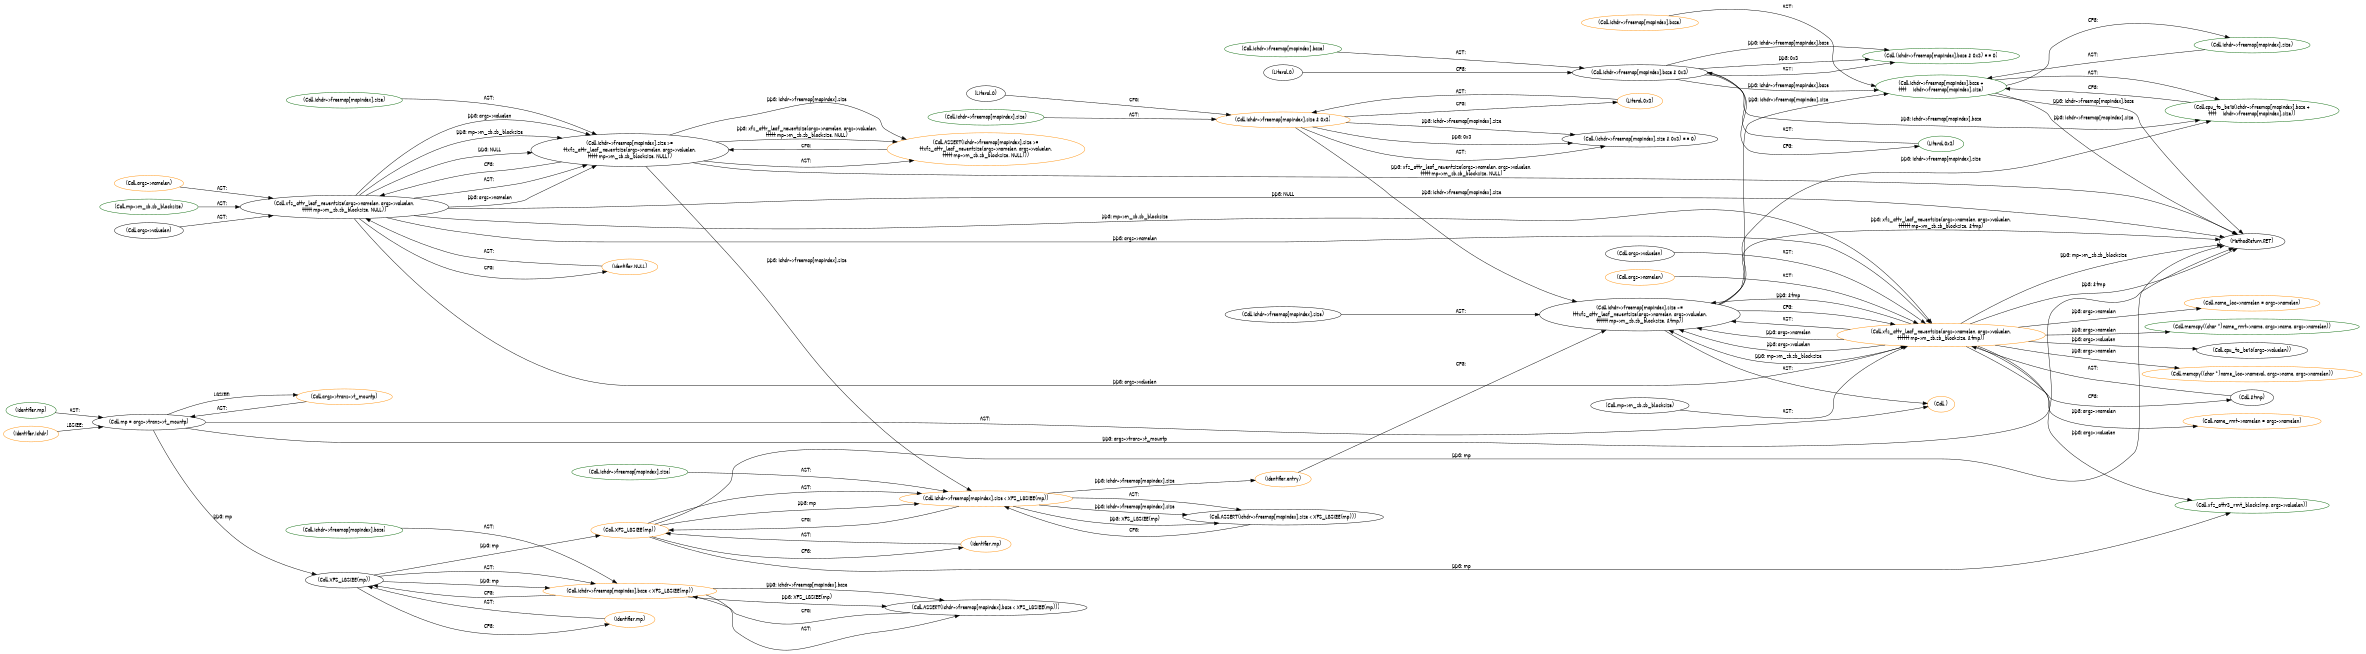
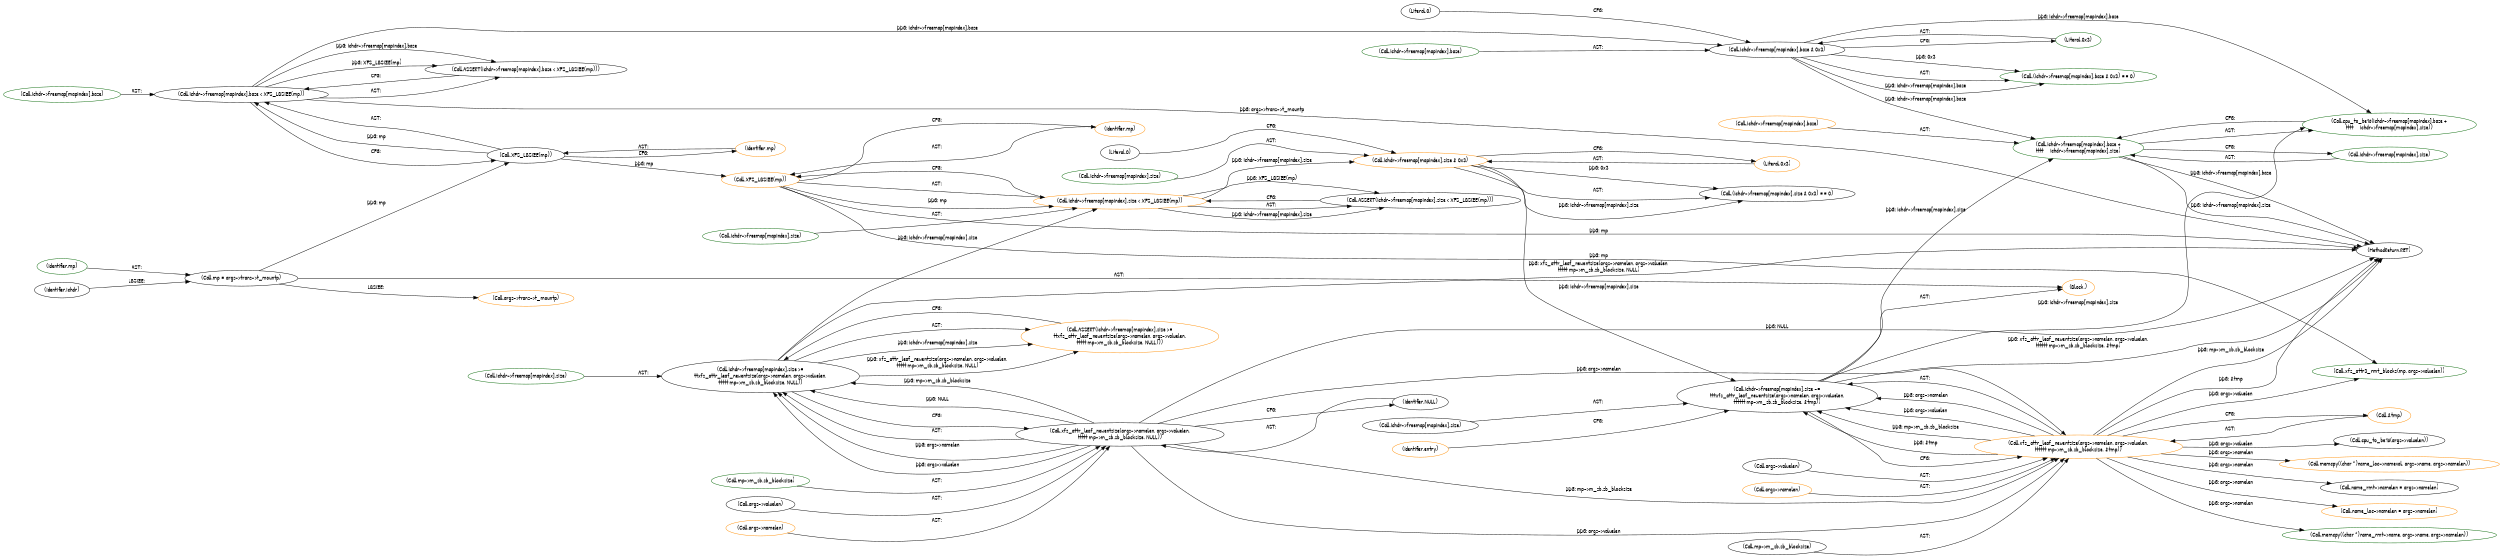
  digraph {
    fontname="Patrick Hand"
    rankdir=LR
    node [color=black fontname="Patrick Hand"]
    edge [fontname="Patrick Hand"]
    n1 [color=darkgreen label="(Call,ichdr->freemap[mapindex].base +\n\t\t\t\t     ichdr->freemap[mapindex].size)"]
    n2 [color=darkgreen label="(Call,ichdr->freemap[mapindex].size)"]
    n3 [color=darkgreen label="(Call,cpu_to_be16(ichdr->freemap[mapindex].base +\n\t\t\t\t     ichdr->freemap[mapindex].size))"]
    n4 [label="(MethodReturn,RET)"]
    n5 [label="(Call,ichdr->freemap[mapindex].base & 0x3)"]
    n6 [color=darkgreen label="(Literal,0x3)"]
    n7 [color=darkgreen label="(Call,(ichdr->freemap[mapindex].base & 0x3) == 0)"]
-   n8 [color=darkorange label="(Call,ichdr->freemap[mapindex].base < XFS_LBSIZE(mp))"]
+   n8 [label="(Call,ichdr->freemap[mapindex].base < XFS_LBSIZE(mp))"]
    n9 [label="(Call,XFS_LBSIZE(mp))"]
    n10 [label="(Call,ASSERT(ichdr->freemap[mapindex].base < XFS_LBSIZE(mp)))"]
    n11 [color=darkorange label="(Call,XFS_LBSIZE(mp))"]
    n12 [color=darkorange label="(Identifier,mp)"]
    n13 [color=darkgreen label="(Call,xfs_attr3_rmt_blocks(mp, args->valuelen))"]
    n14 [color=darkorange label="(Call,ichdr->freemap[mapindex].size < XFS_LBSIZE(mp))"]
    n15 [color=darkorange label="(Identifier,mp)"]
    n16 [label="(Call,mp = args->trans->t_mountp)"]
    n17 [color=darkorange label="(Call,args->trans->t_mountp)"]
-   n18 [color=darkorange label="(Call,)"]
+   n18 [color=darkorange label="(Block,)"]
    n19 [label="(Call,ichdr->freemap[mapindex].size -=\n\t\t\txfs_attr_leaf_newentsize(args->namelen, args->valuelen,\n\t\t\t\t\t\t mp->m_sb.sb_blocksize, &tmp))"]
    n20 [color=darkorange label="(Call,xfs_attr_leaf_newentsize(args->namelen, args->valuelen,\n\t\t\t\t\t\t mp->m_sb.sb_blocksize, &tmp))"]
-   n21 [label="(Call,&tmp)"]
-   n22 [color=darkorange label="(Call,name_rmt->namelen = args->namelen)"]
+   n21 [color=darkorange label="(Call,&tmp)"]
+   n22 [label="(Call,name_rmt->namelen = args->namelen)"]
    n23 [color=darkorange label="(Call,name_loc->namelen = args->namelen)"]
    n24 [color=darkgreen label="(Call,memcpy((char *)name_rmt->name, args->name, args->namelen))"]
    n25 [label="(Call,cpu_to_be16(args->valuelen))"]
    n26 [color=darkorange label="(Call,memcpy((char *)name_loc->nameval, args->name, args->namelen))"]
    n27 [label="(Call,xfs_attr_leaf_newentsize(args->namelen, args->valuelen,\n\t\t\t\t\t mp->m_sb.sb_blocksize, NULL))"]
    n28 [label="(Call,ichdr->freemap[mapindex].size >=\n\t\txfs_attr_leaf_newentsize(args->namelen, args->valuelen,\n\t\t\t\t\t mp->m_sb.sb_blocksize, NULL))"]
-   n29 [color=darkorange label="(Identifier,NULL)"]
+   n29 [label="(Identifier,NULL)"]
    n30 [color=darkorange label="(Call,ASSERT(ichdr->freemap[mapindex].size >=\n\t\txfs_attr_leaf_newentsize(args->namelen, args->valuelen,\n\t\t\t\t\t mp->m_sb.sb_blocksize, NULL)))"]
    n31 [color=darkorange label="(Call,ichdr->freemap[mapindex].size & 0x3)"]
    n32 [color=darkorange label="(Literal,0x3)"]
    n33 [label="(Call,(ichdr->freemap[mapindex].size & 0x3) == 0)"]
    n34 [label="(Call,ASSERT(ichdr->freemap[mapindex].size < XFS_LBSIZE(mp)))"]
    n35 [color=darkgreen label="(Call,ichdr->freemap[mapindex].base)"]
    n36 [label="(Literal,0)"]
    n37 [label="(Call,args->valuelen)"]
    n38 [color=darkgreen label="(Identifier,mp)"]
    n39 [label="(Call,mp->m_sb.sb_blocksize)"]
    n40 [color=darkgreen label="(Call,ichdr->freemap[mapindex].size)"]
    n41 [color=darkorange label="(Call,ichdr->freemap[mapindex].base)"]
    n42 [color=darkorange label="(Identifier,entry)"]
    n43 [color=darkgreen label="(Call,ichdr->freemap[mapindex].size)"]
    n44 [color=darkorange label="(Call,args->namelen)"]
    n45 [label="(Call,ichdr->freemap[mapindex].size)"]
    n46 [label="(Call,args->valuelen)"]
    n47 [color=darkgreen label="(Call,ichdr->freemap[mapindex].size)"]
    n48 [color=darkorange label="(Call,args->namelen)"]
    n49 [label="(Literal,0)"]
    n50 [color=darkgreen label="(Call,mp->m_sb.sb_blocksize)"]
-   n51 [color=darkorange label="(Identifier,ichdr)"]
+   n51 [label="(Identifier,ichdr)"]
    n52 [color=darkgreen label="(Call,ichdr->freemap[mapindex].base)"]
    n1 -> n2 [label="CFG: "]
    n1 -> n3 [label="AST: "]
    n1 -> n4 [label="DDG: ichdr->freemap[mapindex].base"]
    n1 -> n4 [label="DDG: ichdr->freemap[mapindex].size"]
    n2 -> n1 [label="AST: "]
    n3 -> n1 [label="CFG: "]
    n5 -> n1 [label="DDG: ichdr->freemap[mapindex].base"]
    n5 -> n3 [label="DDG: ichdr->freemap[mapindex].base"]
    n5 -> n6 [label="CFG: "]
    n5 -> n7 [label="AST: "]
    n5 -> n7 [label="DDG: ichdr->freemap[mapindex].base"]
    n5 -> n7 [label="DDG: 0x3"]
    n6 -> n5 [label="AST: "]
+   n8 -> n5 [label="DDG: ichdr->freemap[mapindex].base"]
    n8 -> n9 [label="CFG: "]
    n8 -> n10 [label="AST: "]
    n8 -> n10 [label="DDG: ichdr->freemap[mapindex].base"]
    n8 -> n10 [label="DDG: XFS_LBSIZE(mp)"]
    n9 -> n8 [label="AST: "]
    n9 -> n8 [label="DDG: mp"]
    n9 -> n11 [label="DDG: mp"]
    n9 -> n12 [label="CFG: "]
    n10 -> n8 [label="CFG: "]
    n11 -> n4 [label="DDG: mp"]
    n11 -> n13 [label="DDG: mp"]
    n11 -> n14 [label="AST: "]
    n11 -> n14 [label="DDG: mp"]
    n11 -> n15 [label="CFG: "]
    n12 -> n9 [label="AST: "]
    n14 -> n11 [label="CFG: "]
-   n14 -> n42 [label="DDG: ichdr->freemap[mapindex].size"]
+   n14 -> n31 [label="DDG: ichdr->freemap[mapindex].size"]
    n14 -> n34 [label="AST: "]
    n14 -> n34 [label="DDG: ichdr->freemap[mapindex].size"]
    n14 -> n34 [label="DDG: XFS_LBSIZE(mp)"]
    n15 -> n11 [label="AST: "]
-   n16 -> n4 [label="DDG: args->trans->t_mountp"]
+   n8 -> n4 [label="DDG: args->trans->t_mountp"]
    n16 -> n9 [label="DDG: mp"]
    n16 -> n17 [label="LBSIZE: "]
    n16 -> n18 [label="AST: "]
-   n17 -> n16 [label="AST: "]
    n19 -> n1 [label="DDG: ichdr->freemap[mapindex].size"]
    n19 -> n3 [label="DDG: ichdr->freemap[mapindex].size"]
    n19 -> n4 [label="DDG: xfs_attr_leaf_newentsize(args->namelen, args->valuelen,\n\t\t\t\t\t\t mp->m_sb.sb_blocksize, &tmp)"]
    n19 -> n18 [label="AST: "]
    n19 -> n20 [label="CFG: "]
    n20 -> n4 [label="DDG: mp->m_sb.sb_blocksize"]
    n20 -> n4 [label="DDG: &tmp"]
    n20 -> n13 [label="DDG: args->valuelen"]
    n20 -> n19 [label="AST: "]
    n20 -> n19 [label="DDG: args->namelen"]
    n20 -> n19 [label="DDG: args->valuelen"]
    n20 -> n19 [label="DDG: mp->m_sb.sb_blocksize"]
    n20 -> n19 [label="DDG: &tmp"]
    n20 -> n21 [label="CFG: "]
    n20 -> n22 [label="DDG: args->namelen"]
    n20 -> n23 [label="DDG: args->namelen"]
    n20 -> n24 [label="DDG: args->namelen"]
    n20 -> n25 [label="DDG: args->valuelen"]
    n20 -> n26 [label="DDG: args->namelen"]
    n21 -> n20 [label="AST: "]
    n27 -> n4 [label="DDG: NULL"]
    n27 -> n20 [label="DDG: args->namelen"]
    n27 -> n20 [label="DDG: args->valuelen"]
    n27 -> n20 [label="DDG: mp->m_sb.sb_blocksize"]
    n27 -> n28 [label="AST: "]
    n27 -> n28 [label="DDG: args->namelen"]
    n27 -> n28 [label="DDG: args->valuelen"]
    n27 -> n28 [label="DDG: mp->m_sb.sb_blocksize"]
    n27 -> n28 [label="DDG: NULL"]
    n27 -> n29 [label="CFG: "]
    n28 -> n4 [label="DDG: xfs_attr_leaf_newentsize(args->namelen, args->valuelen,\n\t\t\t\t\t mp->m_sb.sb_blocksize, NULL)"]
    n28 -> n14 [label="DDG: ichdr->freemap[mapindex].size"]
    n28 -> n27 [label="CFG: "]
    n28 -> n30 [label="AST: "]
    n28 -> n30 [label="DDG: ichdr->freemap[mapindex].size"]
    n28 -> n30 [label="DDG: xfs_attr_leaf_newentsize(args->namelen, args->valuelen,\n\t\t\t\t\t mp->m_sb.sb_blocksize, NULL)"]
    n29 -> n27 [label="AST: "]
    n30 -> n28 [label="CFG: "]
    n31 -> n19 [label="DDG: ichdr->freemap[mapindex].size"]
    n31 -> n32 [label="CFG: "]
    n31 -> n33 [label="AST: "]
    n31 -> n33 [label="DDG: ichdr->freemap[mapindex].size"]
    n31 -> n33 [label="DDG: 0x3"]
    n32 -> n31 [label="AST: "]
    n34 -> n14 [label="CFG: "]
    n35 -> n8 [label="AST: "]
    n36 -> n31 [label="CFG: "]
    n37 -> n27 [label="AST: "]
    n38 -> n16 [label="AST: "]
    n39 -> n20 [label="AST: "]
    n40 -> n14 [label="AST: "]
    n41 -> n1 [label="AST: "]
    n42 -> n19 [label="CFG: "]
    n43 -> n31 [label="AST: "]
    n44 -> n27 [label="AST: "]
    n45 -> n19 [label="AST: "]
    n46 -> n20 [label="AST: "]
    n47 -> n28 [label="AST: "]
    n48 -> n20 [label="AST: "]
    n49 -> n5 [label="CFG: "]
    n50 -> n27 [label="AST: "]
    n51 -> n16 [label="LBSIZE: "]
    n52 -> n5 [label="AST: "]
  }
